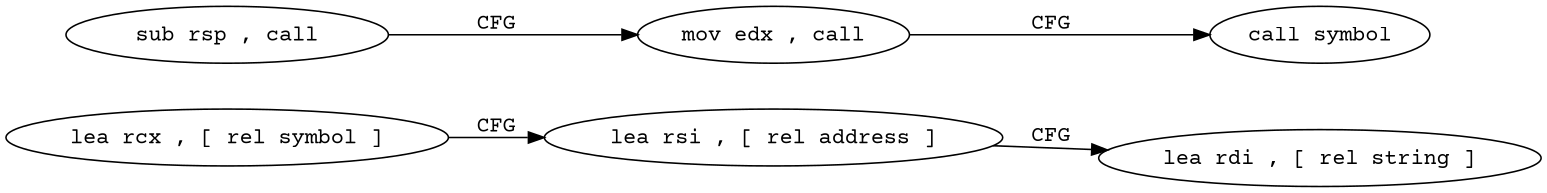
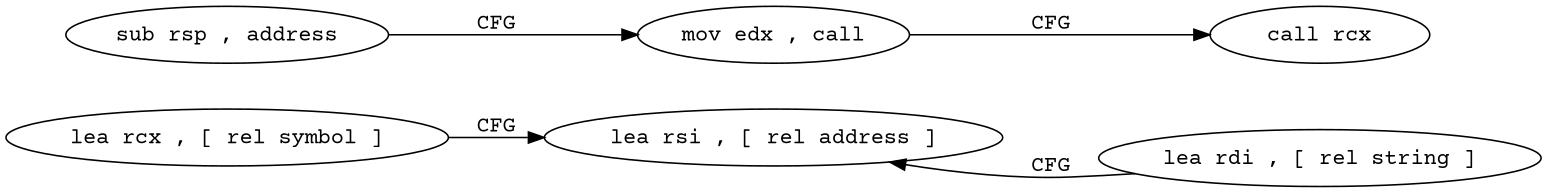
  digraph {
    fontname="Courier Prime"
    rankdir=LR
    node [fontname="Courier Prime"]
    edge [fontname="Courier Prime"]
    n1 [label="lea rcx , [ rel symbol ]"]
    n2 [label="lea rsi , [ rel address ]"]
    n3 [label="lea rdi , [ rel string ]"]
-   n4 [label="sub rsp , call"]
+   n4 [label="sub rsp , address"]
    n5 [label="mov edx , call"]
-   n6 [label="call symbol"]
+   n6 [label="call rcx"]
    n1 -> n2 [label=CFG]
-   n2 -> n3 [label=CFG]
+   n3 -> n2 [label=CFG]
    n4 -> n5 [label=CFG]
    n5 -> n6 [label=CFG]
  }
